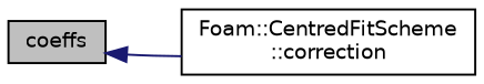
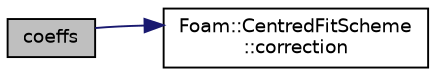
  digraph {
    rankdir=LR
    node [color=black fontname=Helvetica fontsize=10 shape=record]
    n1 [fillcolor=grey75 fontcolor=black height=0.2 label=coeffs style=filled width=0.4]
    n2 [height=0.2 label="Foam::CentredFitScheme\l::correction" width=0.4]
-   n1 -> n2 [color=midnightblue dir=back fontname=Helvetica fontsize=10 labelfontname=Helvetica labelfontsize=10 style=solid]
+   n2 -> n1 [color=midnightblue dir=back fontname=Helvetica fontsize=10 labelfontname=Helvetica labelfontsize=10 style=solid]
  }
